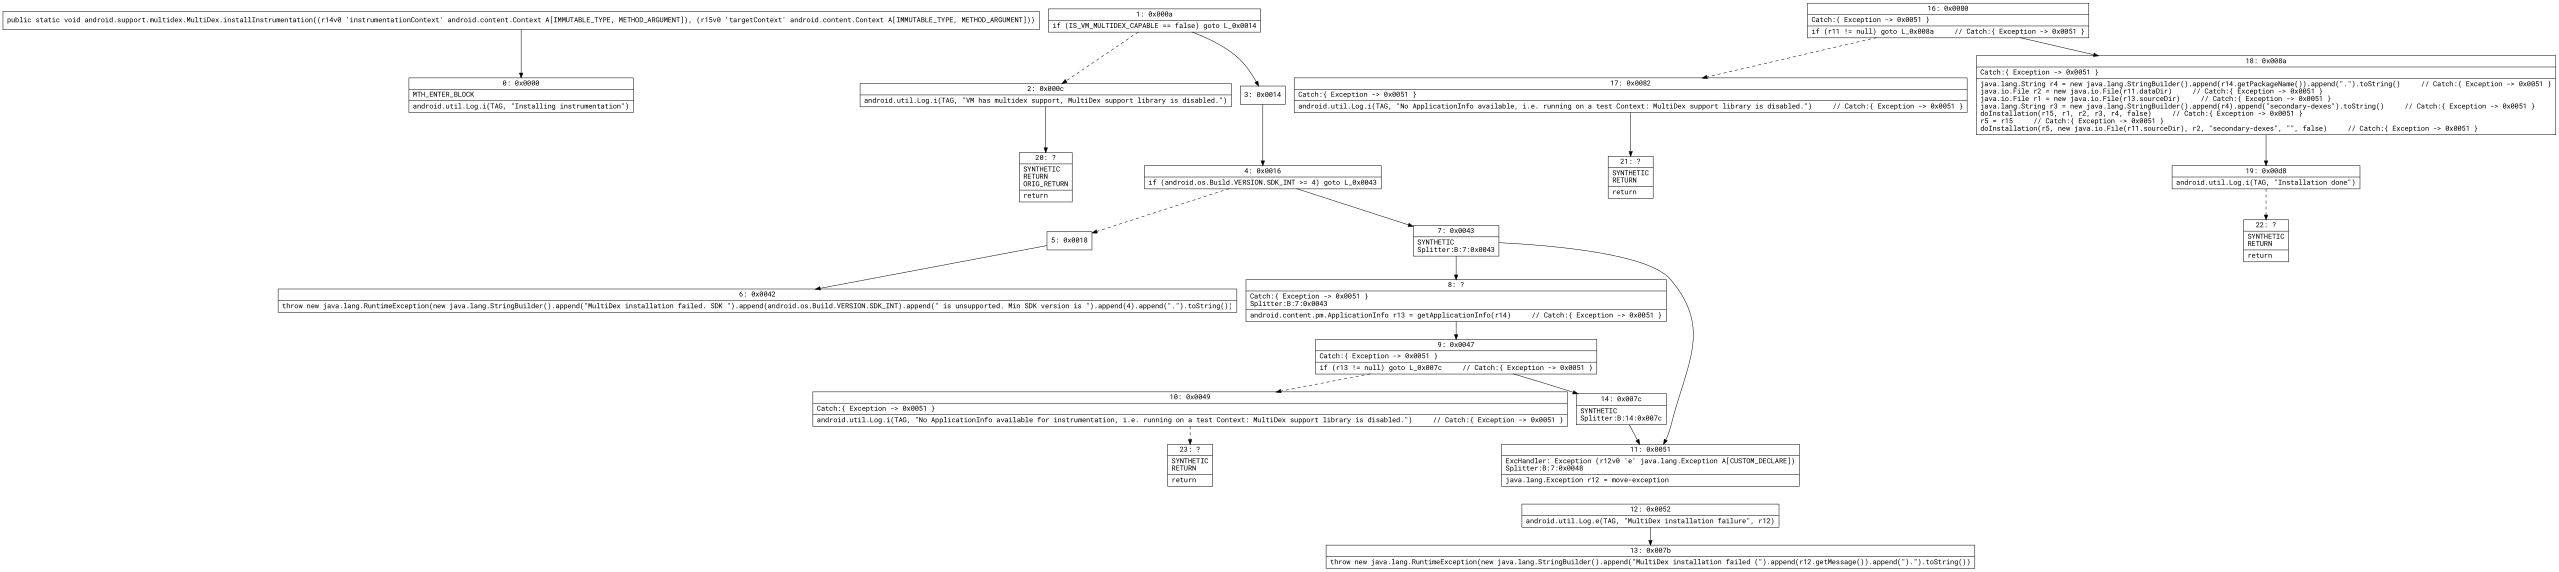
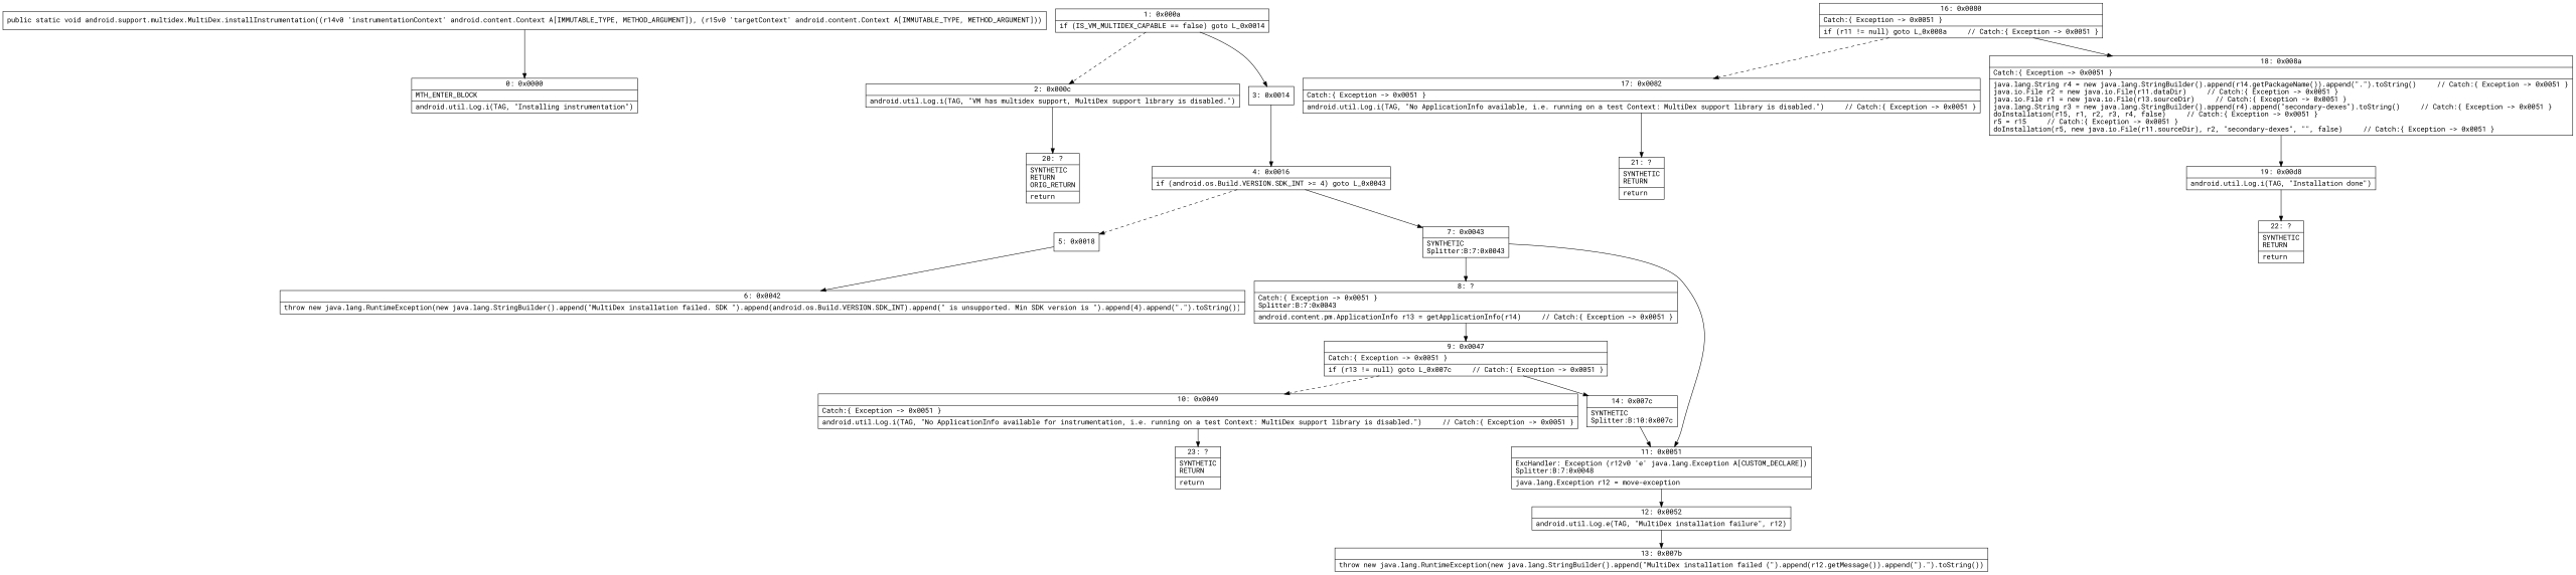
  digraph {
    fontname="Roboto Mono"
    node [fontname="Roboto Mono" shape=record]
    edge [fontname="Roboto Mono"]
    n1 [label="{0\:\ 0x0000|MTH_ENTER_BLOCK\l|android.util.Log.i(TAG, \"Installing instrumentation\")\l}"]
    n2 [label="{1\:\ 0x000a|if (IS_VM_MULTIDEX_CAPABLE == false) goto L_0x0014\l}"]
    n3 [label="{2\:\ 0x000c|android.util.Log.i(TAG, \"VM has multidex support, MultiDex support library is disabled.\")\l}"]
    n4 [label="{3\:\ 0x0014}"]
    n5 [label="{20\:\ ?|SYNTHETIC\lRETURN\lORIG_RETURN\l|return\l}"]
    n6 [label="{4\:\ 0x0016|if (android.os.Build.VERSION.SDK_INT \>= 4) goto L_0x0043\l}"]
    n7 [label="{5\:\ 0x0018}"]
    n8 [label="{7\:\ 0x0043|SYNTHETIC\lSplitter:B:7:0x0043\l}"]
    n9 [label="{6\:\ 0x0042|throw new java.lang.RuntimeException(new java.lang.StringBuilder().append(\"MultiDex installation failed. SDK \").append(android.os.Build.VERSION.SDK_INT).append(\" is unsupported. Min SDK version is \").append(4).append(\".\").toString())\l}"]
    n10 [label="{8\:\ ?|Catch:\{ Exception \-\> 0x0051 \}\lSplitter:B:7:0x0043\l|android.content.pm.ApplicationInfo r13 = getApplicationInfo(r14)     \/\/ Catch:\{ Exception \-\> 0x0051 \}\l}"]
    n11 [label="{11\:\ 0x0051|ExcHandler: Exception (r12v0 'e' java.lang.Exception A[CUSTOM_DECLARE])\lSplitter:B:7:0x0048\l|java.lang.Exception r12 = move\-exception\l}"]
    n12 [label="{9\:\ 0x0047|Catch:\{ Exception \-\> 0x0051 \}\l|if (r13 != null) goto L_0x007c     \/\/ Catch:\{ Exception \-\> 0x0051 \}\l}"]
    n13 [label="{12\:\ 0x0052|android.util.Log.e(TAG, \"MultiDex installation failure\", r12)\l}"]
    n14 [label="{10\:\ 0x0049|Catch:\{ Exception \-\> 0x0051 \}\l|android.util.Log.i(TAG, \"No ApplicationInfo available for instrumentation, i.e. running on a test Context: MultiDex support library is disabled.\")     \/\/ Catch:\{ Exception \-\> 0x0051 \}\l}"]
-   n15 [label="{14\:\ 0x007c|SYNTHETIC\lSplitter:B:14:0x007c\l}"]
+   n15 [label="{14\:\ 0x007c|SYNTHETIC\lSplitter:B:10:0x007c\l}"]
    n16 [label="{23\:\ ?|SYNTHETIC\lRETURN\l|return\l}"]
    n17 [label="{13\:\ 0x007b|throw new java.lang.RuntimeException(new java.lang.StringBuilder().append(\"MultiDex installation failed (\").append(r12.getMessage()).append(\").\").toString())\l}"]
    n18 [label="{16\:\ 0x0080|Catch:\{ Exception \-\> 0x0051 \}\l|if (r11 != null) goto L_0x008a     \/\/ Catch:\{ Exception \-\> 0x0051 \}\l}"]
    n19 [label="{17\:\ 0x0082|Catch:\{ Exception \-\> 0x0051 \}\l|android.util.Log.i(TAG, \"No ApplicationInfo available, i.e. running on a test Context: MultiDex support library is disabled.\")     \/\/ Catch:\{ Exception \-\> 0x0051 \}\l}"]
    n20 [label="{18\:\ 0x008a|Catch:\{ Exception \-\> 0x0051 \}\l|java.lang.String r4 = new java.lang.StringBuilder().append(r14.getPackageName()).append(\".\").toString()     \/\/ Catch:\{ Exception \-\> 0x0051 \}\ljava.io.File r2 = new java.io.File(r11.dataDir)     \/\/ Catch:\{ Exception \-\> 0x0051 \}\ljava.io.File r1 = new java.io.File(r13.sourceDir)     \/\/ Catch:\{ Exception \-\> 0x0051 \}\ljava.lang.String r3 = new java.lang.StringBuilder().append(r4).append(\"secondary\-dexes\").toString()     \/\/ Catch:\{ Exception \-\> 0x0051 \}\ldoInstallation(r15, r1, r2, r3, r4, false)     \/\/ Catch:\{ Exception \-\> 0x0051 \}\lr5 = r15     \/\/ Catch:\{ Exception \-\> 0x0051 \}\ldoInstallation(r5, new java.io.File(r11.sourceDir), r2, \"secondary\-dexes\", \"\", false)     \/\/ Catch:\{ Exception \-\> 0x0051 \}\l}"]
    n21 [label="{21\:\ ?|SYNTHETIC\lRETURN\l|return\l}"]
    n22 [label="{19\:\ 0x00d8|android.util.Log.i(TAG, \"Installation done\")\l}"]
    n23 [label="{22\:\ ?|SYNTHETIC\lRETURN\l|return\l}"]
    n24 [label="{public static void android.support.multidex.MultiDex.installInstrumentation((r14v0 'instrumentationContext' android.content.Context A[IMMUTABLE_TYPE, METHOD_ARGUMENT]), (r15v0 'targetContext' android.content.Context A[IMMUTABLE_TYPE, METHOD_ARGUMENT])) }"]
    n2 -> n3 [style=dashed]
    n2 -> n4
    n3 -> n5
    n4 -> n6
    n6 -> n7 [style=dashed]
    n6 -> n8
    n7 -> n9
    n8 -> n10
    n8 -> n11
    n10 -> n12
+   n11 -> n13
    n12 -> n14 [style=dashed]
    n12 -> n15
    n13 -> n17
-   n14 -> n16 [style=dashed]
+   n14 -> n16
    n15 -> n11
    n18 -> n19 [style=dashed]
    n18 -> n20
    n19 -> n21
    n20 -> n22
-   n22 -> n23 [style=dashed]
+   n22 -> n23
    n24 -> n1
  }
